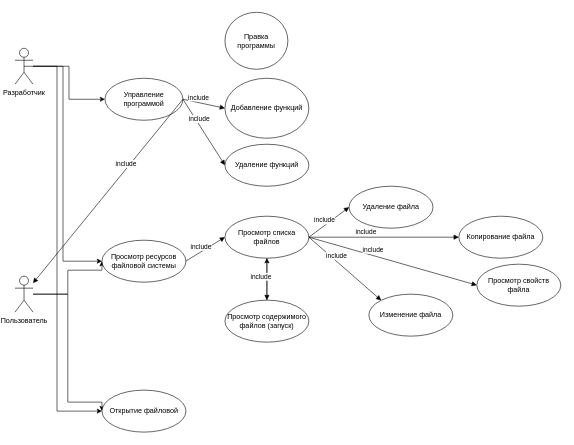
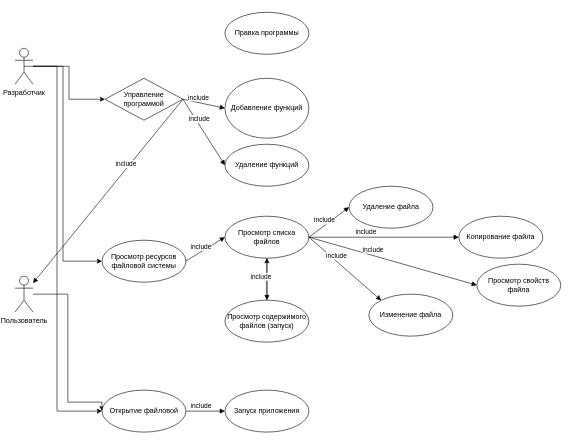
  <mxCell id="0" />
  <mxCell id="1" parent="0" />
  <mxCell id="2" style="edgeStyle=orthogonalEdgeStyle;rounded=0;orthogonalLoop=1;jettySize=auto;html=1;exitX=0.5;exitY=0.5;exitDx=0;exitDy=0;exitPerimeter=0;entryX=0;entryY=0.5;entryDx=0;entryDy=0;" parent="1" source="5" target="9" edge="1"><mxGeometry relative="1" as="geometry" /></mxCell>
  <mxCell id="3" style="edgeStyle=orthogonalEdgeStyle;rounded=0;orthogonalLoop=1;jettySize=auto;html=1;entryX=0;entryY=0.5;entryDx=0;entryDy=0;" parent="1" source="5" target="13" edge="1"><mxGeometry relative="1" as="geometry"><Array as="points"><mxPoint x="100" y="110" /><mxPoint x="100" y="435" /></Array></mxGeometry></mxCell>
  <mxCell id="4" style="edgeStyle=orthogonalEdgeStyle;rounded=0;orthogonalLoop=1;jettySize=auto;html=1;entryX=0;entryY=0.5;entryDx=0;entryDy=0;" parent="1" source="5" target="14" edge="1"><mxGeometry relative="1" as="geometry"><Array as="points"><mxPoint x="90" y="110" /><mxPoint x="90" y="685" /></Array></mxGeometry></mxCell>
  <mxCell id="5" value="Разработчик" style="shape=umlActor;verticalLabelPosition=bottom;verticalAlign=top;html=1;" parent="1" vertex="1"><mxGeometry x="20" y="80" width="30" height="60" as="geometry" /></mxCell>
- <mxCell id="6" style="edgeStyle=orthogonalEdgeStyle;rounded=0;orthogonalLoop=1;jettySize=auto;html=1;entryX=0;entryY=0.5;entryDx=0;entryDy=0;" parent="1" source="8" target="13" edge="1"><mxGeometry relative="1" as="geometry"><Array as="points"><mxPoint x="108" y="490" /><mxPoint x="108" y="450" /><mxPoint x="165" y="450" /></Array></mxGeometry></mxCell>
  <mxCell id="7" style="edgeStyle=orthogonalEdgeStyle;rounded=0;orthogonalLoop=1;jettySize=auto;html=1;entryX=0;entryY=0.5;entryDx=0;entryDy=0;" parent="1" source="8" target="14" edge="1"><mxGeometry relative="1" as="geometry"><Array as="points"><mxPoint x="108" y="490" /><mxPoint x="108" y="670" /><mxPoint x="165" y="670" /></Array></mxGeometry></mxCell>
  <mxCell id="8" value="Пользователь" style="shape=umlActor;verticalLabelPosition=bottom;verticalAlign=top;html=1;" parent="1" vertex="1"><mxGeometry x="20" y="460" width="30" height="60" as="geometry" /></mxCell>
- <mxCell id="9" value="Управление программой" style="ellipse;whiteSpace=wrap;html=1;" parent="1" vertex="1"><mxGeometry x="170" y="130" width="130" height="70" as="geometry" /></mxCell>
- <mxCell id="10" value="Правка программы" style="ellipse;whiteSpace=wrap;html=1;" parent="1" vertex="1"><mxGeometry x="370" y="20" width="105" height="95" as="geometry" /></mxCell>
+ <mxCell id="9" value="Управление программой" style="rhombus;whiteSpace=wrap;html=1;" parent="1" vertex="1"><mxGeometry x="170" y="130" width="130" height="70" as="geometry" /></mxCell>
+ <mxCell id="10" value="Правка программы" style="ellipse;whiteSpace=wrap;html=1;" parent="1" vertex="1"><mxGeometry x="370" y="20" width="140" height="70" as="geometry" /></mxCell>
  <mxCell id="11" value="Добавление функций" style="ellipse;whiteSpace=wrap;html=1;" parent="1" vertex="1"><mxGeometry x="370" y="130" width="140" height="100" as="geometry" /></mxCell>
  <mxCell id="12" value="Удаление функций" style="ellipse;whiteSpace=wrap;html=1;" parent="1" vertex="1"><mxGeometry x="370" y="240" width="140" height="70" as="geometry" /></mxCell>
  <mxCell id="13" value="Просмотр ресурсов файловой системы" style="ellipse;whiteSpace=wrap;html=1;" parent="1" vertex="1"><mxGeometry x="165" y="400" width="140" height="70" as="geometry" /></mxCell>
  <mxCell id="14" value="Открытие файловой" style="ellipse;whiteSpace=wrap;html=1;" parent="1" vertex="1"><mxGeometry x="165" y="650" width="140" height="70" as="geometry" /></mxCell>
  <mxCell id="15" value="Просмотр списка файлов" style="ellipse;whiteSpace=wrap;html=1;" parent="1" vertex="1"><mxGeometry x="370" y="360" width="140" height="70" as="geometry" /></mxCell>
  <mxCell id="16" value="" style="edgeStyle=orthogonalEdgeStyle;rounded=0;orthogonalLoop=1;jettySize=auto;html=1;" parent="1" source="17" target="15" edge="1"><mxGeometry relative="1" as="geometry" /></mxCell>
  <mxCell id="17" value="Просмотр содержимого файлов (запуск)" style="ellipse;whiteSpace=wrap;html=1;" parent="1" vertex="1"><mxGeometry x="370" y="500" width="140" height="70" as="geometry" /></mxCell>
+ <mxCell id="18" value="Запуск приложения" style="ellipse;whiteSpace=wrap;html=1;" parent="1" vertex="1"><mxGeometry x="370" y="650" width="140" height="70" as="geometry" /></mxCell>
  <mxCell id="19" value="include" style="html=1;verticalAlign=bottom;endArrow=block;rounded=0;entryX=0;entryY=0.5;entryDx=0;entryDy=0;" parent="1" target="15" edge="1"><mxGeometry x="-0.238" width="80" relative="1" as="geometry"><mxPoint x="305" y="434.71" as="sourcePoint" /><mxPoint x="385" y="434.71" as="targetPoint" /><mxPoint as="offset" /></mxGeometry></mxCell>
  <mxCell id="20" value="include" style="html=1;verticalAlign=bottom;endArrow=block;rounded=0;entryX=0.5;entryY=0;entryDx=0;entryDy=0;exitX=0.5;exitY=1;exitDx=0;exitDy=0;" parent="1" source="15" target="17" edge="1"><mxGeometry x="0.143" y="-10" width="80" relative="1" as="geometry"><mxPoint x="315" y="445" as="sourcePoint" /><mxPoint x="380" y="405" as="targetPoint" /><mxPoint as="offset" /></mxGeometry></mxCell>
+ <mxCell id="21" value="include" style="html=1;verticalAlign=bottom;endArrow=block;rounded=0;entryX=0;entryY=0.5;entryDx=0;entryDy=0;exitX=1;exitY=0.5;exitDx=0;exitDy=0;" parent="1" source="14" target="18" edge="1"><mxGeometry x="-0.238" width="80" relative="1" as="geometry"><mxPoint x="315" y="444.71" as="sourcePoint" /><mxPoint x="380" y="405" as="targetPoint" /><mxPoint as="offset" /></mxGeometry></mxCell>
  <mxCell id="22" value="include" style="html=1;verticalAlign=bottom;endArrow=block;rounded=0;exitX=1;exitY=0.5;exitDx=0;exitDy=0;" parent="1" source="9" target="8" edge="1"><mxGeometry x="-0.238" width="80" relative="1" as="geometry"><mxPoint x="315" y="444.71" as="sourcePoint" /><mxPoint x="380" y="405" as="targetPoint" /><mxPoint as="offset" /></mxGeometry></mxCell>
  <mxCell id="23" value="include" style="html=1;verticalAlign=bottom;endArrow=block;rounded=0;entryX=0;entryY=0.5;entryDx=0;entryDy=0;exitX=1;exitY=0.5;exitDx=0;exitDy=0;" parent="1" source="9" target="11" edge="1"><mxGeometry x="-0.238" width="80" relative="1" as="geometry"><mxPoint x="310" y="175" as="sourcePoint" /><mxPoint x="380" y="65" as="targetPoint" /><mxPoint as="offset" /></mxGeometry></mxCell>
  <mxCell id="24" value="include" style="html=1;verticalAlign=bottom;endArrow=block;rounded=0;exitX=1;exitY=0.5;exitDx=0;exitDy=0;entryX=0;entryY=0.5;entryDx=0;entryDy=0;" parent="1" source="9" target="12" edge="1"><mxGeometry x="-0.238" width="80" relative="1" as="geometry"><mxPoint x="310" y="175" as="sourcePoint" /><mxPoint x="360" y="270" as="targetPoint" /><mxPoint as="offset" /></mxGeometry></mxCell>
  <mxCell id="25" value="Удаление файла" style="ellipse;whiteSpace=wrap;html=1;" parent="1" vertex="1"><mxGeometry x="577" y="310" width="140" height="70" as="geometry" /></mxCell>
  <mxCell id="26" value="Копирование файла" style="ellipse;whiteSpace=wrap;html=1;" parent="1" vertex="1"><mxGeometry x="760" y="360" width="140" height="70" as="geometry" /></mxCell>
  <mxCell id="27" value="include" style="html=1;verticalAlign=bottom;endArrow=block;rounded=0;entryX=0;entryY=0.5;entryDx=0;entryDy=0;exitX=1;exitY=0.5;exitDx=0;exitDy=0;" parent="1" source="15" target="25" edge="1"><mxGeometry x="-0.238" width="80" relative="1" as="geometry"><mxPoint x="490" y="509.85" as="sourcePoint" /><mxPoint x="555" y="470.14" as="targetPoint" /><mxPoint as="offset" /></mxGeometry></mxCell>
  <mxCell id="28" value="include" style="html=1;verticalAlign=bottom;endArrow=block;rounded=0;entryX=0;entryY=0.5;entryDx=0;entryDy=0;exitX=1;exitY=0.5;exitDx=0;exitDy=0;" parent="1" source="15" target="26" edge="1"><mxGeometry x="-0.238" width="80" relative="1" as="geometry"><mxPoint x="490" y="509.85" as="sourcePoint" /><mxPoint x="555" y="470.14" as="targetPoint" /><mxPoint as="offset" /></mxGeometry></mxCell>
  <mxCell id="29" value="Просмотр свойств файла" style="ellipse;whiteSpace=wrap;html=1;" parent="1" vertex="1"><mxGeometry x="790" y="440" width="140" height="70" as="geometry" /></mxCell>
  <mxCell id="30" value="include" style="html=1;verticalAlign=bottom;endArrow=block;rounded=0;exitX=1;exitY=0.5;exitDx=0;exitDy=0;" parent="1" source="15" edge="1"><mxGeometry x="-0.238" width="80" relative="1" as="geometry"><mxPoint x="500" y="519.85" as="sourcePoint" /><mxPoint x="790" y="475" as="targetPoint" /><mxPoint as="offset" /></mxGeometry></mxCell>
  <mxCell id="31" value="Изменение файла" style="ellipse;whiteSpace=wrap;html=1;" parent="1" vertex="1"><mxGeometry x="610" y="490" width="140" height="70" as="geometry" /></mxCell>
  <mxCell id="32" value="include" style="html=1;verticalAlign=bottom;endArrow=block;rounded=0;entryX=0;entryY=0;entryDx=0;entryDy=0;exitX=1;exitY=0.5;exitDx=0;exitDy=0;" parent="1" source="15" target="31" edge="1"><mxGeometry x="-0.238" width="80" relative="1" as="geometry"><mxPoint x="520" y="405" as="sourcePoint" /><mxPoint x="607.503" y="379.749" as="targetPoint" /><mxPoint as="offset" /></mxGeometry></mxCell>
